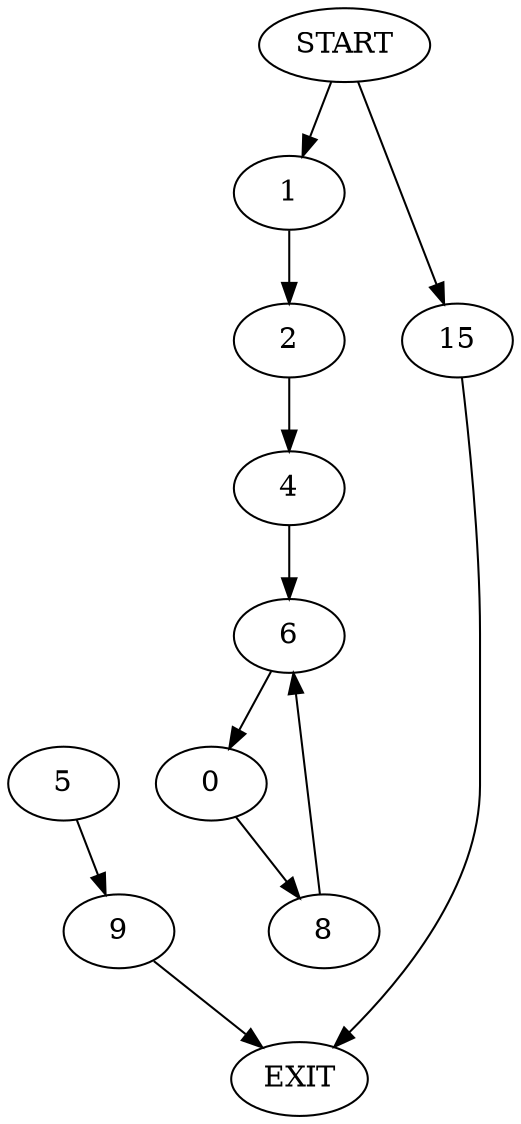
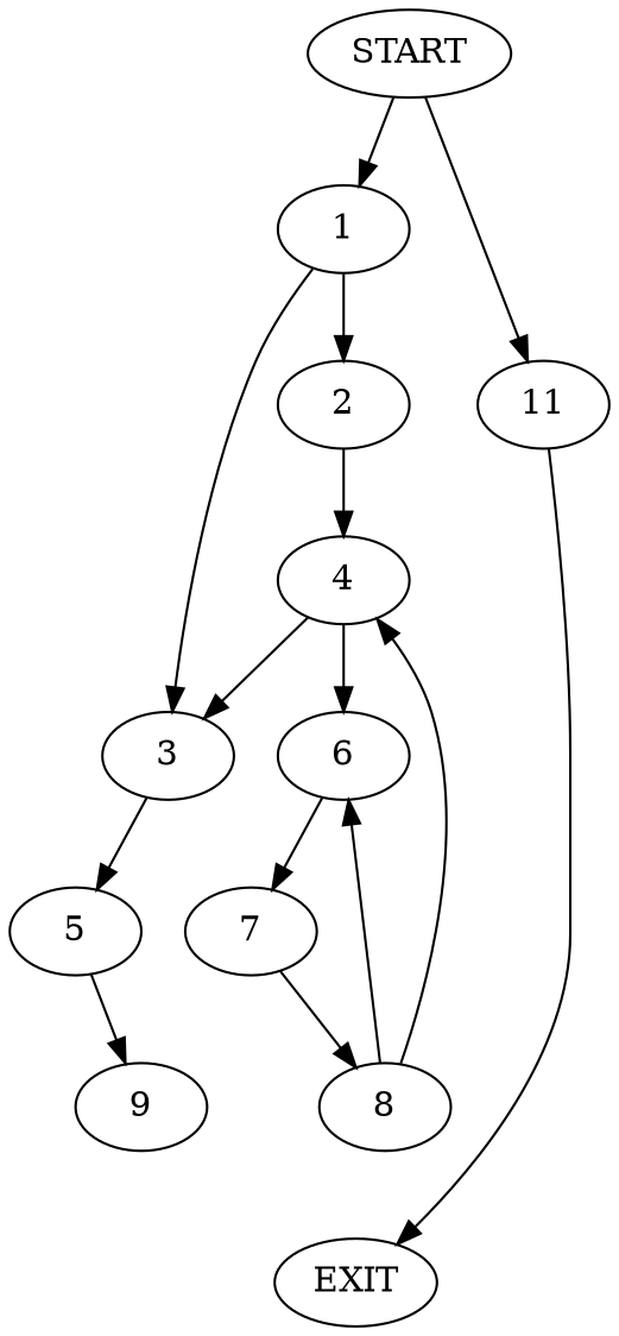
  digraph {
    n1 [label=START]
    1
-   11 [label=15]
+   11
    2
+   3
    n6 [label=EXIT]
    4
    5
    6
    9
-   7 [label=0]
+   7
    8
    n1 -> 1
    n1 -> 11
    1 -> 2
+   1 -> 3
    11 -> n6
    2 -> 4
+   3 -> 5
+   4 -> 3
    4 -> 6
    5 -> 9
    6 -> 7
-   9 -> n6
    7 -> 8
+   8 -> 4
    8 -> 6
  }
